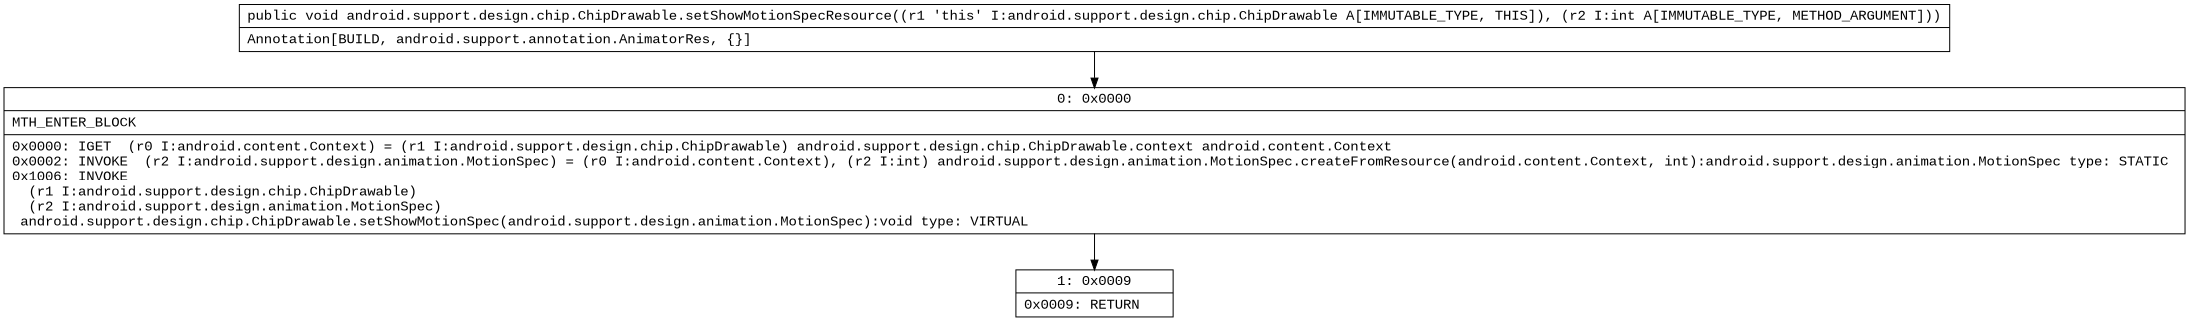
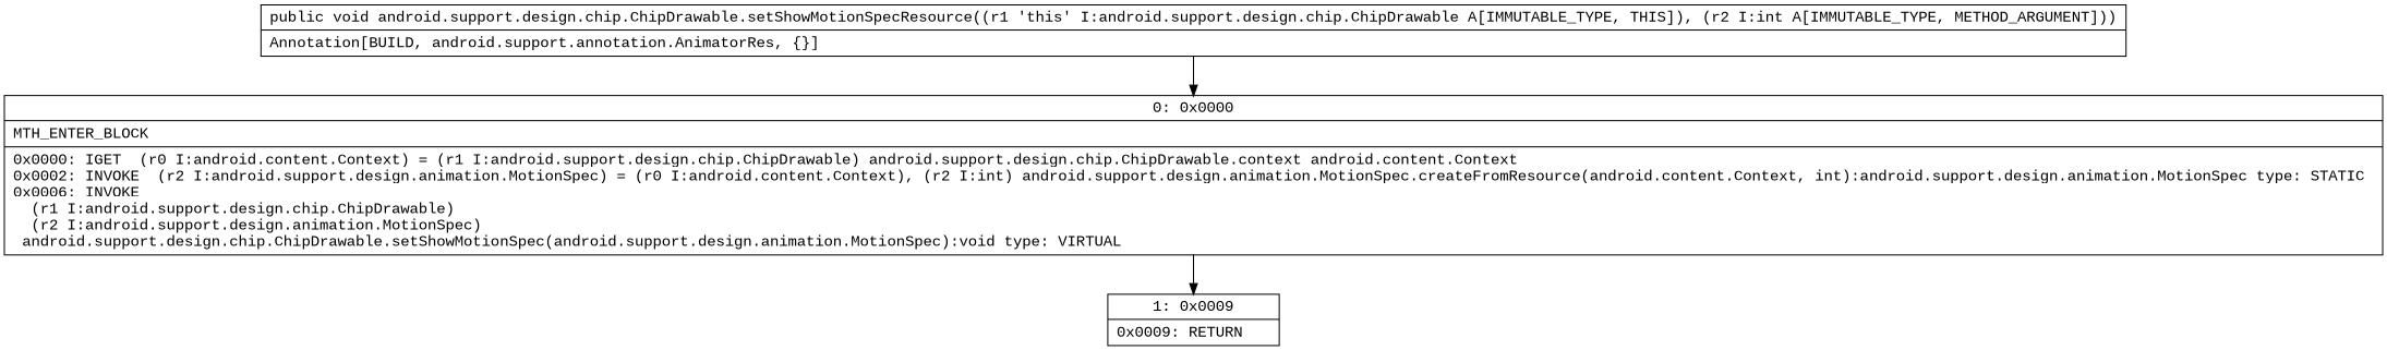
  digraph {
    fontname="Liberation Mono"
    node [shape=record fontname="Liberation Mono"]
    edge [fontname="Liberation Mono"]
-   n1 [label="{0\:\ 0x0000|MTH_ENTER_BLOCK\l|0x0000: IGET  (r0 I:android.content.Context) = (r1 I:android.support.design.chip.ChipDrawable) android.support.design.chip.ChipDrawable.context android.content.Context \l0x0002: INVOKE  (r2 I:android.support.design.animation.MotionSpec) = (r0 I:android.content.Context), (r2 I:int) android.support.design.animation.MotionSpec.createFromResource(android.content.Context, int):android.support.design.animation.MotionSpec type: STATIC \l0x1006: INVOKE  \l  (r1 I:android.support.design.chip.ChipDrawable)\l  (r2 I:android.support.design.animation.MotionSpec)\l android.support.design.chip.ChipDrawable.setShowMotionSpec(android.support.design.animation.MotionSpec):void type: VIRTUAL \l}"]
+   n1 [label="{0\:\ 0x0000|MTH_ENTER_BLOCK\l|0x0000: IGET  (r0 I:android.content.Context) = (r1 I:android.support.design.chip.ChipDrawable) android.support.design.chip.ChipDrawable.context android.content.Context \l0x0002: INVOKE  (r2 I:android.support.design.animation.MotionSpec) = (r0 I:android.content.Context), (r2 I:int) android.support.design.animation.MotionSpec.createFromResource(android.content.Context, int):android.support.design.animation.MotionSpec type: STATIC \l0x0006: INVOKE  \l  (r1 I:android.support.design.chip.ChipDrawable)\l  (r2 I:android.support.design.animation.MotionSpec)\l android.support.design.chip.ChipDrawable.setShowMotionSpec(android.support.design.animation.MotionSpec):void type: VIRTUAL \l}"]
    n2 [label="{1\:\ 0x0009|0x0009: RETURN   \l}"]
    n3 [label="{public void android.support.design.chip.ChipDrawable.setShowMotionSpecResource((r1 'this' I:android.support.design.chip.ChipDrawable A[IMMUTABLE_TYPE, THIS]), (r2 I:int A[IMMUTABLE_TYPE, METHOD_ARGUMENT]))  | Annotation[BUILD, android.support.annotation.AnimatorRes, \{\}]\l}"]
    n1 -> n2
    n3 -> n1
  }
